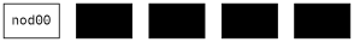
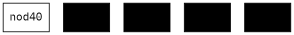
  digraph {
    fontname="IBM Plex Mono"
    node [fillcolor=black shape=box style=filled fontname="IBM Plex Mono"]
-   nod00 [fillcolor=white group=0]
+   nod00 [fillcolor=white group=0 label=nod40]
    nod01 [group=1]
    nod02 [group=2]
    nod03 [group=3]
    nod04 [group=4]
    subgraph sub_1 {
      nod00
      nod01
      nod02
      nod03
      nod04
    }
  }
